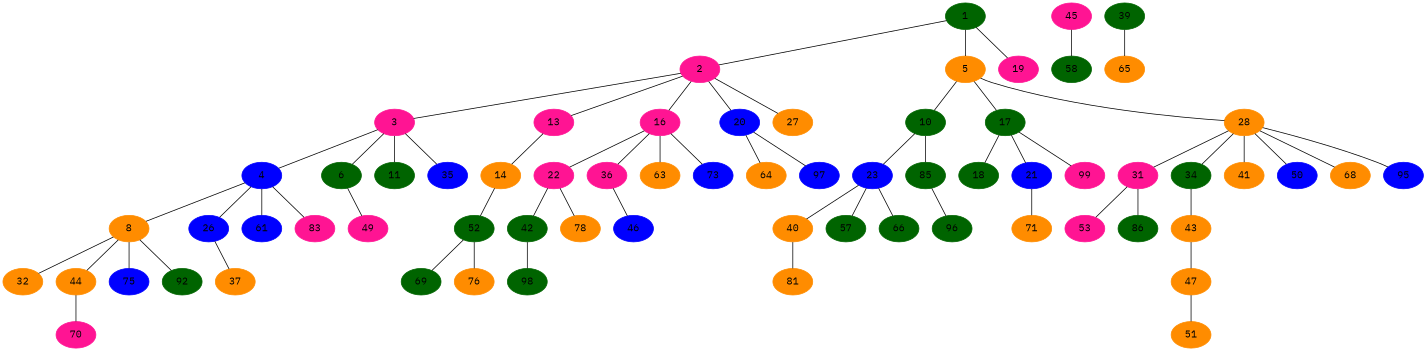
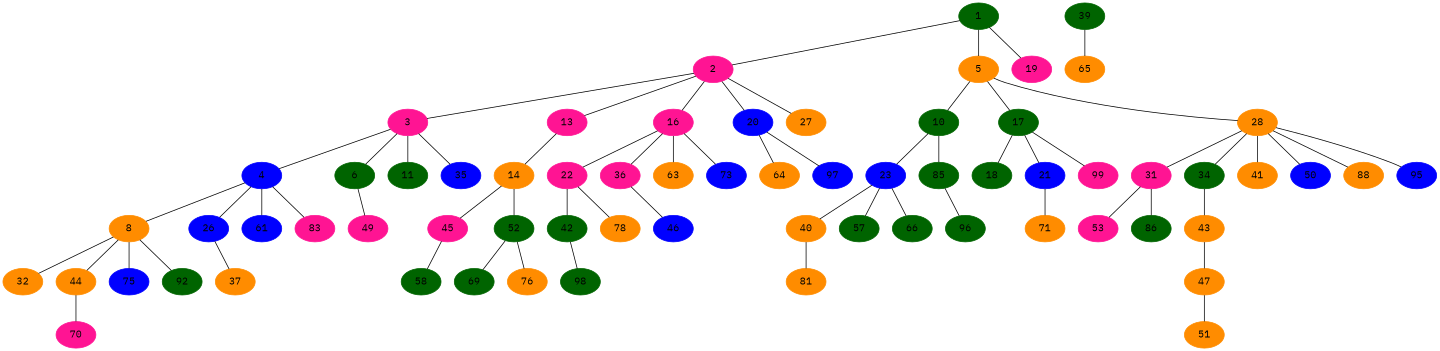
  graph {
    fontname="IBM Plex Mono"
    node [color=darkorange fontname="IBM Plex Mono" style=filled]
    edge [fontname="IBM Plex Mono"]
    1 [color=darkgreen super="+48"]
    2 [color=deeppink super="+7"]
    5
    19 [color=deeppink super="+84"]
    3 [color=deeppink super="+72"]
    13 [color=deeppink super="+82"]
    16 [color=deeppink super="+60"]
    20 [color=blue super="+59"]
    27 [super="+74"]
    10 [color=darkgreen super="+14"]
    17 [color=darkgreen super="+25"]
    28 [super="+30"]
    4 [color=blue super="+9"]
    6 [color=darkgreen]
    11 [color=darkgreen]
    35 [color=blue super="+91"]
    n17 [label=14 super="+33"]
    22 [color=deeppink super="+77"]
    36 [color=deeppink super="+93"]
    63
    73 [color=blue]
    64 [super="+87"]
    97 [color=blue]
    8 [super="+38"]
    26 [color=blue]
    61 [color=blue]
    n27 [color=deeppink label=83]
    49 [color=deeppink]
    n29 [label=32]
    44
    75 [color=blue]
    92 [color=darkgreen]
    37 [super="+89"]
    23 [color=blue super="+29"]
    85 [color=darkgreen super="+90"]
    18 [color=darkgreen]
    21 [color=blue super="+32"]
    99 [color=deeppink]
    31 [color=deeppink super="+79"]
    34 [color=darkgreen]
    41
    50 [color=blue super="+62"]
-   68 [super="+88"]
+   68 [super="+88" label=88]
    95 [color=blue]
    70 [color=deeppink]
    40 [super="+83"]
    57 [color=darkgreen]
    66 [color=darkgreen]
    96 [color=darkgreen]
    45 [color=deeppink super="+100"]
    52 [color=darkgreen super="+67"]
    58 [color=darkgreen]
    69 [color=darkgreen]
    76
    42 [color=darkgreen super="+56"]
    78
    46 [color=blue]
    71
    98 [color=darkgreen]
    81
    39 [color=darkgreen super="+94"]
    65
    53 [color=deeppink]
    86 [color=darkgreen]
    43 [super="+55"]
    47
    51 [super="+54"]
    1 -- 2
    1 -- 5
    1 -- 19
    2 -- 3
    2 -- 13
    2 -- 16
    2 -- 20
    2 -- 27
    5 -- 10
    5 -- 17
    5 -- 28
    3 -- 4
    3 -- 6
    3 -- 11
    3 -- 35
    13 -- n17
    16 -- 22
    16 -- 36
    16 -- 63
    16 -- 73
    20 -- 64
    20 -- 97
    10 -- 23
    10 -- 85
    17 -- 18
    17 -- 21
    17 -- 99
    28 -- 31
    28 -- 34
    28 -- 41
    28 -- 50
    28 -- 68
    28 -- 95
    4 -- 8
    4 -- 26
    4 -- 61
    4 -- n27
    6 -- 49
+   n17 -- 45
    n17 -- 52
    22 -- 42
    22 -- 78
    36 -- 46
    8 -- n29
    8 -- 44
    8 -- 75
    8 -- 92
    26 -- 37
    44 -- 70
    23 -- 40
    23 -- 57
    23 -- 66
    85 -- 96
    21 -- 71
    31 -- 53
    31 -- 86
    34 -- 43
    40 -- 81
    45 -- 58
    52 -- 69
    52 -- 76
    42 -- 98
    39 -- 65
    43 -- 47
    47 -- 51
  }
